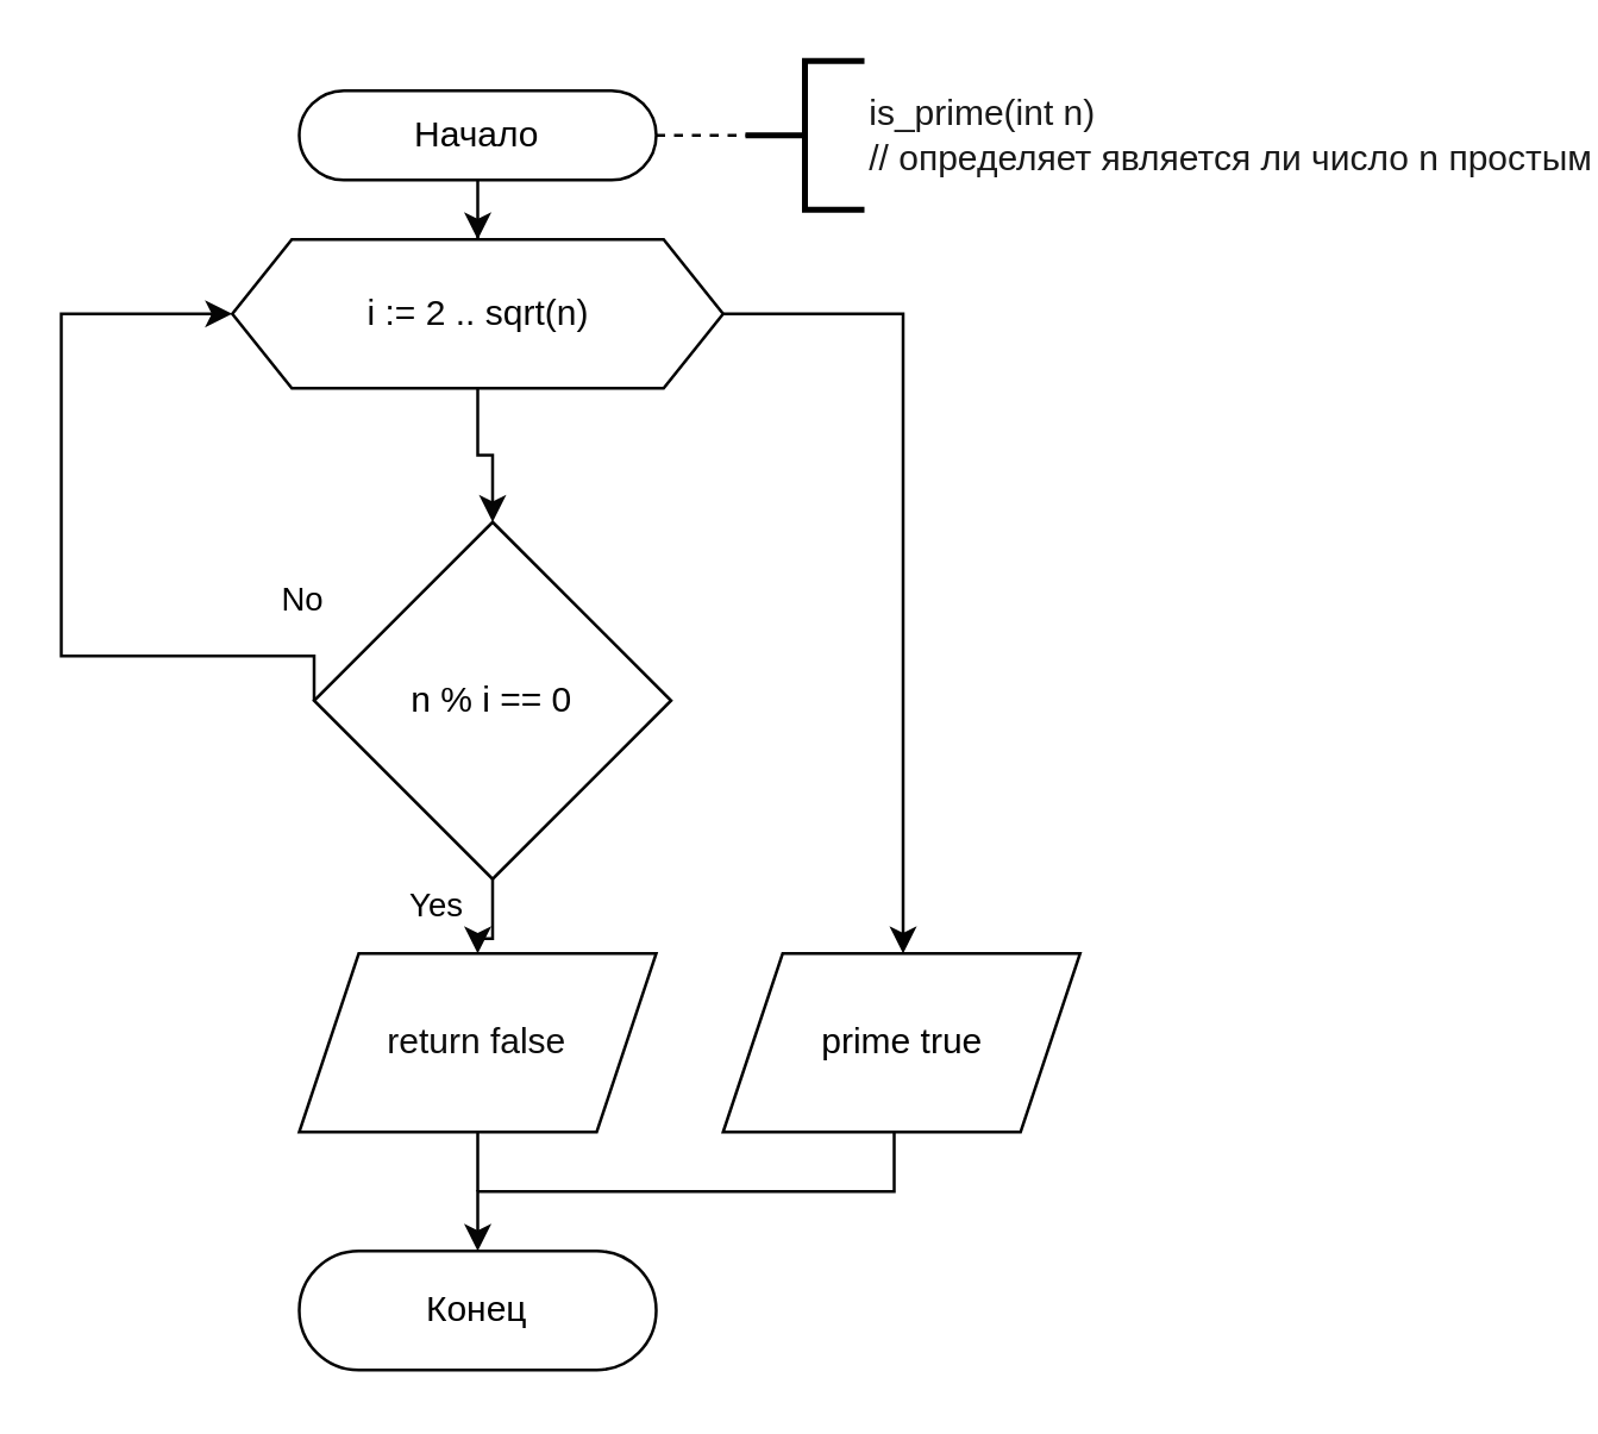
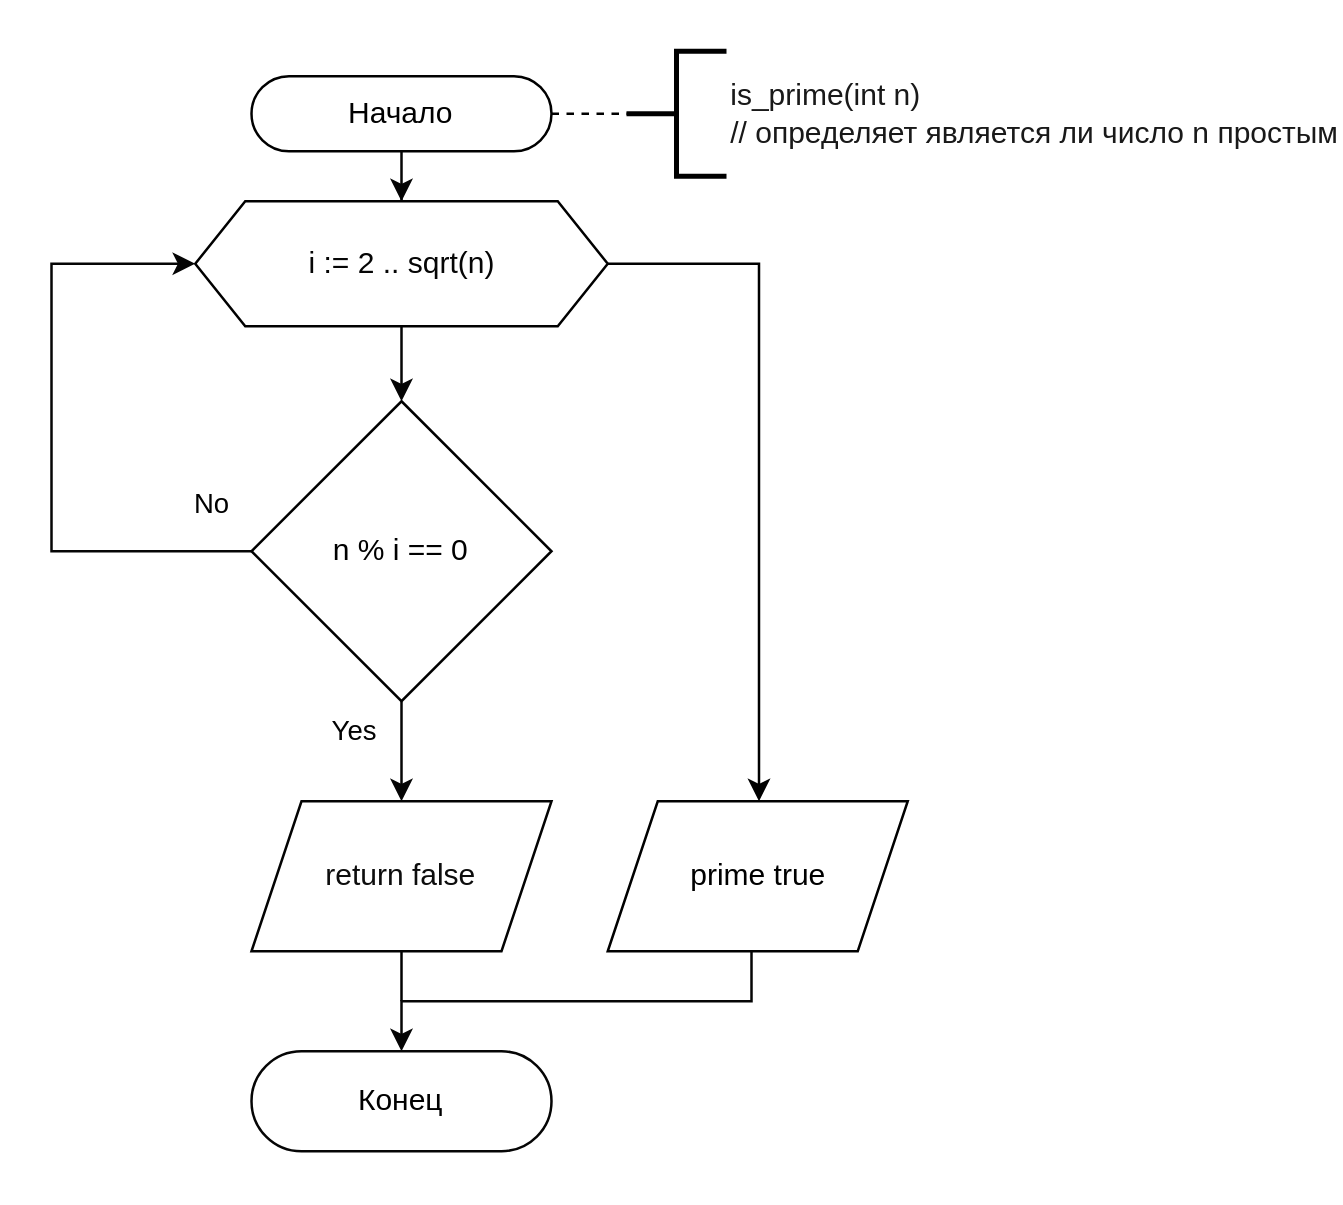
  <mxCell id="0" />
  <mxCell id="1" parent="0" />
  <mxCell id="2" style="edgeStyle=orthogonalEdgeStyle;rounded=0;orthogonalLoop=1;jettySize=auto;html=1;entryX=0.5;entryY=0;entryDx=0;entryDy=0;strokeColor=#050505;" parent="1" source="3" target="7" edge="1"><mxGeometry relative="1" as="geometry" /></mxCell>
  <mxCell id="3" value="&lt;font color=&quot;#000000&quot;&gt;Начало&lt;/font&gt;" style="rounded=1;whiteSpace=wrap;html=1;fontSize=12;glass=0;strokeWidth=1;shadow=0;arcSize=50;strokeColor=#000000;fillColor=none;" parent="1" vertex="1"><mxGeometry x="100" y="30" width="120" height="30" as="geometry" /></mxCell>
  <mxCell id="4" value="&lt;font color=&quot;#191919&quot;&gt;is_prime(int n)&lt;br&gt;// определяет является ли число n простым&lt;/font&gt;" style="strokeWidth=2;html=1;shape=mxgraph.flowchart.annotation_2;align=left;labelPosition=right;pointerEvents=1;strokeColor=#000000;" parent="1" vertex="1"><mxGeometry x="250" y="20" width="40" height="50" as="geometry" /></mxCell>
  <mxCell id="5" style="edgeStyle=orthogonalEdgeStyle;rounded=0;orthogonalLoop=1;jettySize=auto;html=1;entryX=0.5;entryY=0;entryDx=0;entryDy=0;strokeColor=#050505;" parent="1" source="7" target="12" edge="1"><mxGeometry relative="1" as="geometry" /></mxCell>
  <mxCell id="6" style="edgeStyle=orthogonalEdgeStyle;rounded=0;orthogonalLoop=1;jettySize=auto;html=1;strokeColor=#000000;" edge="1" parent="1" source="7" target="16"><mxGeometry relative="1" as="geometry"><Array as="points"><mxPoint x="303" y="105" /></Array></mxGeometry></mxCell>
  <mxCell id="7" value="&lt;font color=&quot;#050505&quot;&gt;i := 2 .. sqrt(n)&lt;/font&gt;" style="shape=hexagon;perimeter=hexagonPerimeter2;whiteSpace=wrap;html=1;fixedSize=1;strokeColor=#000000;fillColor=none;" parent="1" vertex="1"><mxGeometry x="77.5" y="80" width="165" height="50" as="geometry" /></mxCell>
  <mxCell id="8" style="edgeStyle=orthogonalEdgeStyle;rounded=0;orthogonalLoop=1;jettySize=auto;html=1;entryX=0.5;entryY=0;entryDx=0;entryDy=0;strokeColor=#050505;" parent="1" source="12" target="14" edge="1"><mxGeometry relative="1" as="geometry" /></mxCell>
  <mxCell id="9" value="&lt;font&gt;Yes&lt;/font&gt;" style="edgeLabel;html=1;align=center;verticalAlign=middle;resizable=0;points=[];fontColor=#030303;labelBackgroundColor=none;" parent="8" vertex="1" connectable="0"><mxGeometry x="-0.44" y="-2" relative="1" as="geometry"><mxPoint x="-18" as="offset" /></mxGeometry></mxCell>
  <mxCell id="10" style="edgeStyle=orthogonalEdgeStyle;rounded=0;orthogonalLoop=1;jettySize=auto;html=1;entryX=0;entryY=0.5;entryDx=0;entryDy=0;exitX=0;exitY=0.5;exitDx=0;exitDy=0;strokeColor=#050505;" parent="1" source="12" target="7" edge="1"><mxGeometry relative="1" as="geometry"><Array as="points"><mxPoint x="20" y="220" /><mxPoint x="20" y="105" /></Array></mxGeometry></mxCell>
  <mxCell id="11" value="No" style="edgeLabel;html=1;align=center;verticalAlign=middle;resizable=0;points=[];fontColor=#000000;labelBackgroundColor=none;" parent="10" vertex="1" connectable="0"><mxGeometry x="-0.737" y="3" relative="1" as="geometry"><mxPoint x="16" y="-23" as="offset" /></mxGeometry></mxCell>
- <mxCell id="12" value="&lt;font color=&quot;#000000&quot;&gt;n % i == 0&lt;/font&gt;" style="rhombus;whiteSpace=wrap;html=1;strokeColor=#000000;fillColor=none;" parent="1" vertex="1"><mxGeometry x="105" y="175" width="120" height="120" as="geometry" /></mxCell>
+ <mxCell id="12" value="&lt;font color=&quot;#000000&quot;&gt;n % i == 0&lt;/font&gt;" style="rhombus;whiteSpace=wrap;html=1;strokeColor=#000000;fillColor=none;" parent="1" vertex="1"><mxGeometry x="100" y="160" width="120" height="120" as="geometry" /></mxCell>
  <mxCell id="13" style="edgeStyle=orthogonalEdgeStyle;rounded=0;orthogonalLoop=1;jettySize=auto;html=1;strokeColor=#000000;endArrow=none;endFill=0;" edge="1" parent="1" source="14"><mxGeometry relative="1" as="geometry"><mxPoint x="160" y="400" as="targetPoint" /></mxGeometry></mxCell>
  <mxCell id="14" value="&lt;font color=&quot;#0d0d0d&quot;&gt;return false&lt;/font&gt;" style="shape=parallelogram;perimeter=parallelogramPerimeter;whiteSpace=wrap;html=1;fixedSize=1;strokeColor=#030303;fillColor=none;" parent="1" vertex="1"><mxGeometry x="100" y="320" width="120" height="60" as="geometry" /></mxCell>
  <mxCell id="15" style="edgeStyle=orthogonalEdgeStyle;rounded=0;orthogonalLoop=1;jettySize=auto;html=1;strokeColor=#050505;entryX=0.5;entryY=0;entryDx=0;entryDy=0;" parent="1" source="16" target="17" edge="1"><mxGeometry relative="1" as="geometry"><mxPoint x="160" y="570" as="targetPoint" /><Array as="points"><mxPoint x="300" y="400" /><mxPoint x="160" y="400" /></Array></mxGeometry></mxCell>
  <mxCell id="16" value="&lt;font color=&quot;#000000&quot;&gt;prime true&lt;/font&gt;" style="shape=parallelogram;perimeter=parallelogramPerimeter;whiteSpace=wrap;html=1;fixedSize=1;strokeColor=#000000;fillColor=none;" parent="1" vertex="1"><mxGeometry x="242.5" y="320" width="120" height="60" as="geometry" /></mxCell>
  <mxCell id="17" value="&lt;font color=&quot;#000000&quot;&gt;Конец&lt;/font&gt;" style="rounded=1;whiteSpace=wrap;html=1;fontSize=12;glass=0;strokeWidth=1;shadow=0;arcSize=50;strokeColor=#050505;fillColor=none;" parent="1" vertex="1"><mxGeometry x="100" y="420" width="120" height="40" as="geometry" /></mxCell>
  <mxCell id="18" style="edgeStyle=orthogonalEdgeStyle;rounded=0;orthogonalLoop=1;jettySize=auto;html=1;exitX=1;exitY=0.5;exitDx=0;exitDy=0;entryX=0.237;entryY=0.487;entryDx=0;entryDy=0;entryPerimeter=0;strokeColor=#000000;dashed=1;endArrow=none;endFill=0;" edge="1" parent="1" source="3" target="4"><mxGeometry relative="1" as="geometry" /></mxCell>
